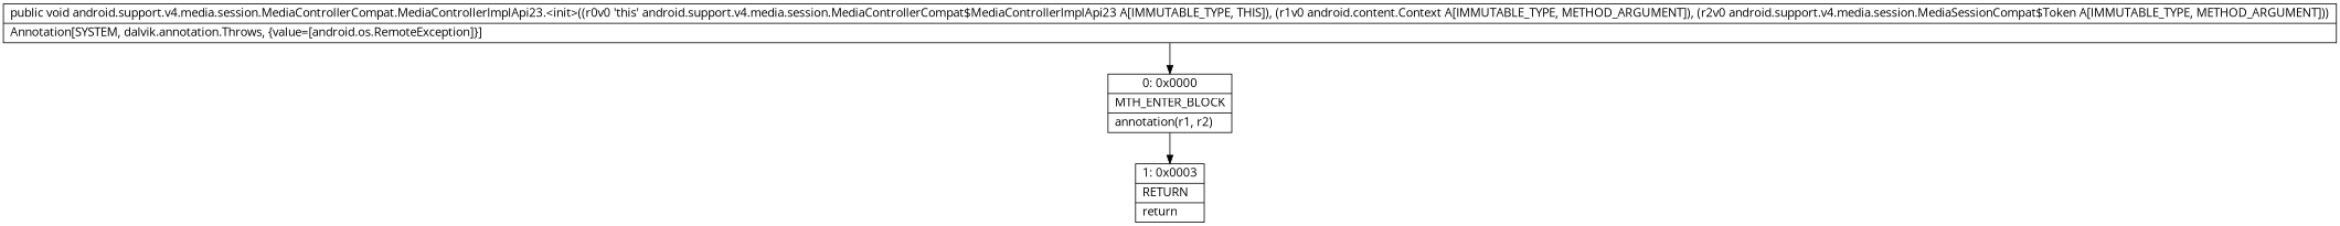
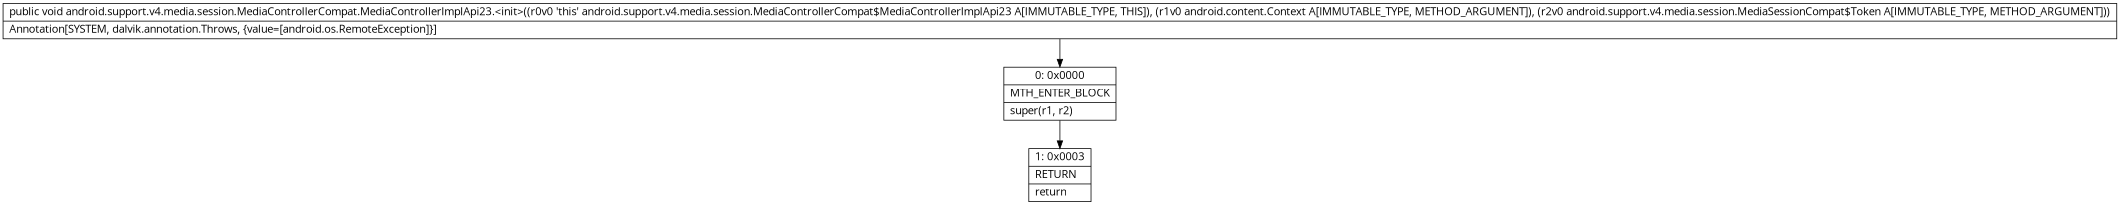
  digraph {
    fontname="Open Sans"
    node [shape=record fontname="Open Sans"]
    edge [fontname="Open Sans"]
-   n1 [label="{0\:\ 0x0000|MTH_ENTER_BLOCK\l|annotation(r1, r2)\l}"]
+   n1 [label="{0\:\ 0x0000|MTH_ENTER_BLOCK\l|super(r1, r2)\l}"]
    n2 [label="{1\:\ 0x0003|RETURN\l|return\l}"]
    n3 [label="{public void android.support.v4.media.session.MediaControllerCompat.MediaControllerImplApi23.\<init\>((r0v0 'this' android.support.v4.media.session.MediaControllerCompat$MediaControllerImplApi23 A[IMMUTABLE_TYPE, THIS]), (r1v0 android.content.Context A[IMMUTABLE_TYPE, METHOD_ARGUMENT]), (r2v0 android.support.v4.media.session.MediaSessionCompat$Token A[IMMUTABLE_TYPE, METHOD_ARGUMENT]))  | Annotation[SYSTEM, dalvik.annotation.Throws, \{value=[android.os.RemoteException]\}]\l}"]
    n1 -> n2
    n3 -> n1
  }
